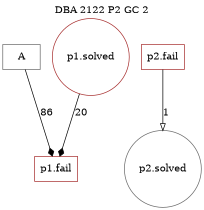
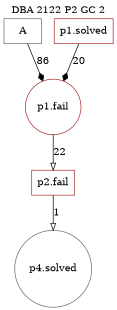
  digraph {
    label=" DBA 2122 P2 GC 2 "
    labelloc=tl
    rankdir=TB
    node [color=brown shape=box]
    edge [arrowhead=diamond]
    n1 [color=gray40 label=A]
-   n2 [label="p1.fail"]
+   n2 [label="p1.fail" shape=circle]
    n3 [label="p2.fail"]
-   n4 [label="p1.solved" shape=circle]
-   n5 [color=gray40 label="p2.solved" shape=circle]
+   n4 [label="p1.solved"]
+   n5 [color=gray40 label="p4.solved" shape=circle]
    n1 -> n2 [label=86]
+   n2 -> n3 [arrowhead=onormal label=22]
    n3 -> n5 [arrowhead=onormal label=1]
    n4 -> n2 [label=20]
  }
